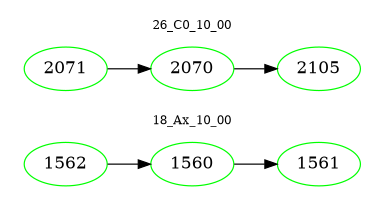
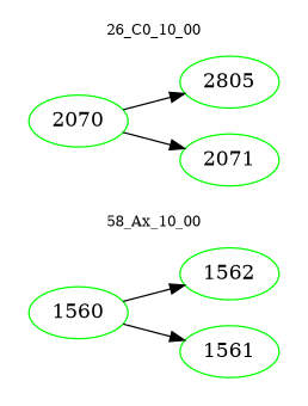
  digraph {
    rankdir=LR
    node [color=green]
    edge [color=black]
    n1 [label=1561]
    n2 [label=1560]
    n3 [label=1562]
    n4 [label=2071]
    n5 [label=2070]
-   n6 [label=2105]
+   n6 [label=2805]
    subgraph cluster_1 {
      color=white
      fontsize=10
-     label="18_Ax_10_00"
+     label="58_Ax_10_00"
      n1
      n2
      n3
    }
    subgraph cluster_2 {
      color=white
      fontsize=10
      label="26_C0_10_00"
      n4
      n5
      n6
    }
    n2 -> n1
-   n3 -> n2
-   n4 -> n5
+   n2 -> n3
+   n5 -> n4
    n5 -> n6
  }
